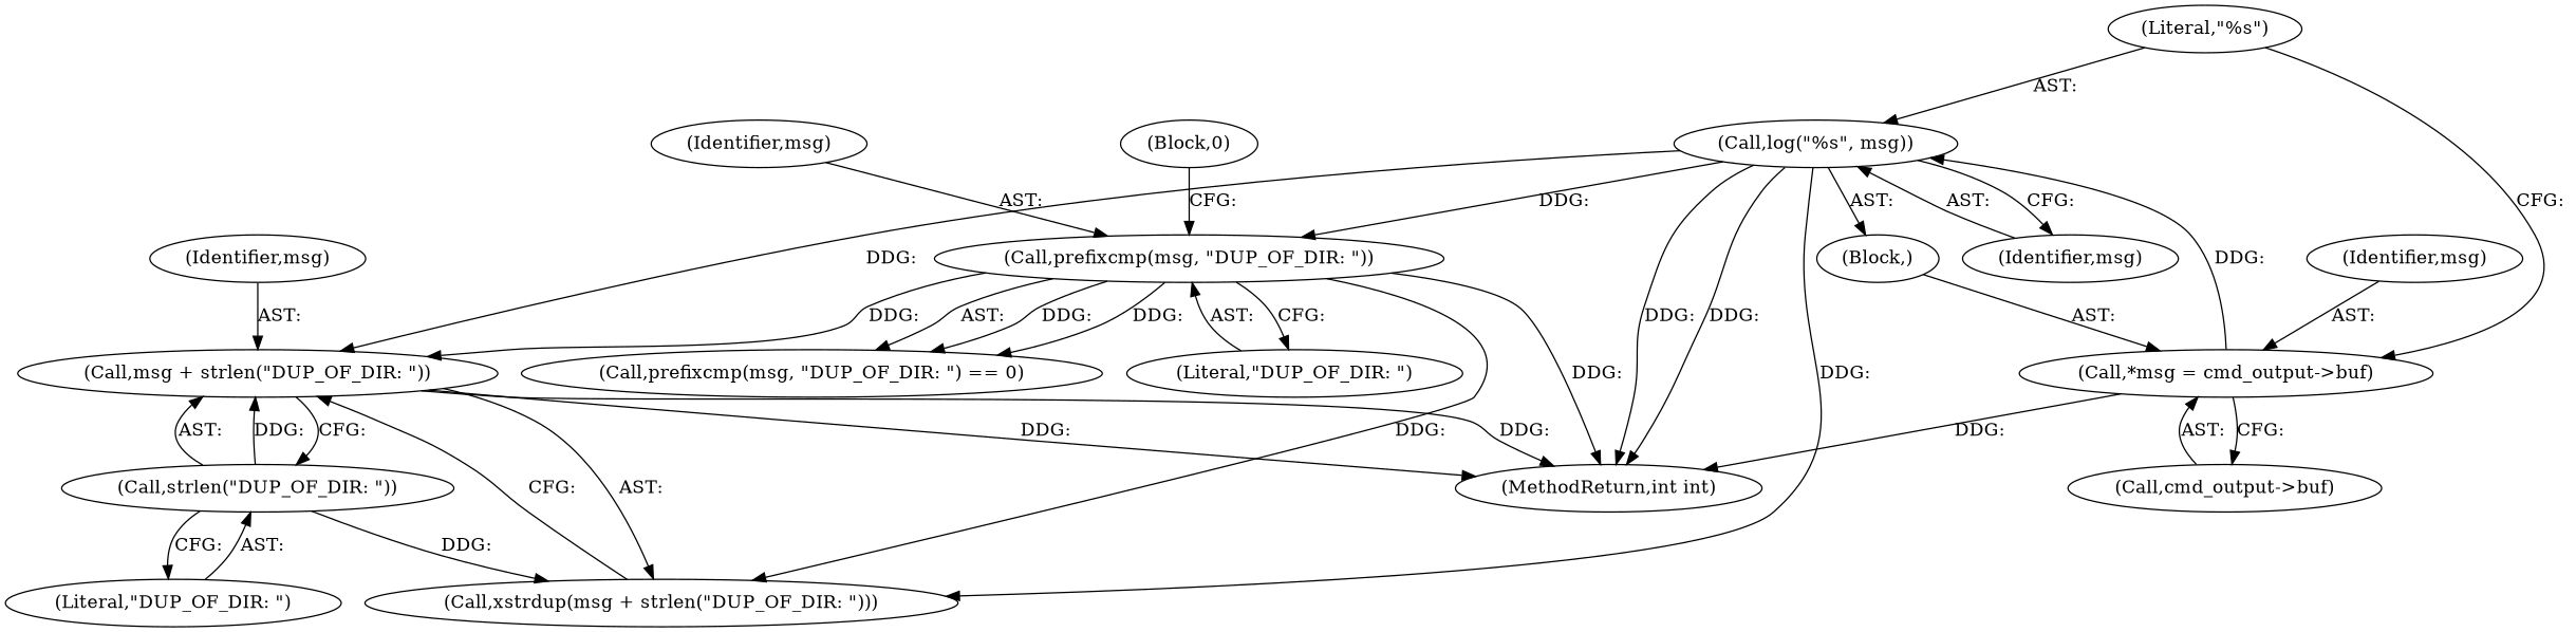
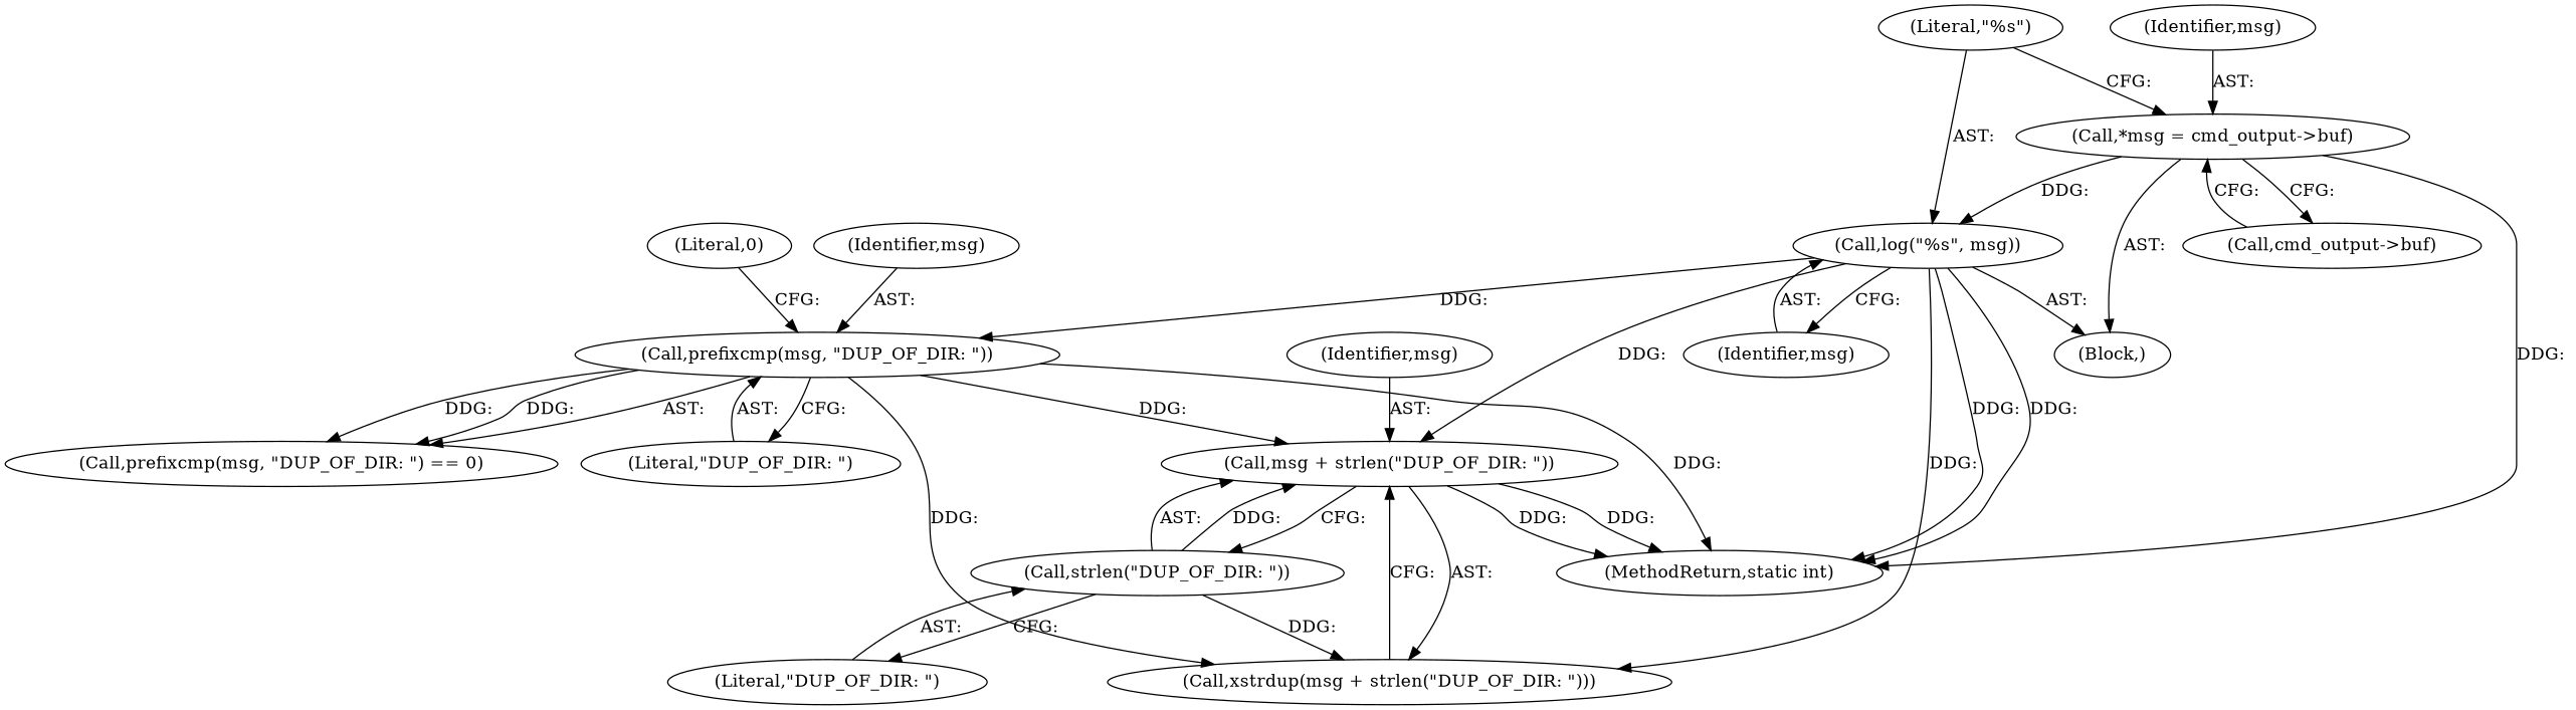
  digraph {
    n1 [label="(Call,msg + strlen(\"DUP_OF_DIR: \"))"]
    n2 [label="(Call,strlen(\"DUP_OF_DIR: \"))"]
    n3 [label="(Call,xstrdup(msg + strlen(\"DUP_OF_DIR: \")))"]
-   n4 [label="(MethodReturn,int int)"]
+   n4 [label="(MethodReturn,static int)"]
    n5 [label="(Literal,\"DUP_OF_DIR: \")"]
    n6 [label="(Call,prefixcmp(msg, \"DUP_OF_DIR: \"))"]
    n7 [label="(Call,prefixcmp(msg, \"DUP_OF_DIR: \") == 0)"]
    n8 [label="(Literal,\"DUP_OF_DIR: \")"]
    n9 [label="(Call,log(\"%s\", msg))"]
    n10 [label="(Identifier,msg)"]
    n11 [label="(Block,)"]
    n12 [label="(Call,*msg = cmd_output->buf)"]
    n13 [label="(Call,cmd_output->buf)"]
    n14 [label="(Literal,\"%s\")"]
    n15 [label="(Identifier,msg)"]
-   n16 [label="(Block,0)"]
+   n16 [label="(Literal,0)"]
    n17 [label="(Identifier,msg)"]
    n18 [label="(Identifier,msg)"]
    n1 -> n2 [label="CFG: "]
    n1 -> n3 [label="AST: "]
    n1 -> n4 [label="DDG: "]
    n1 -> n4 [label="DDG: "]
    n2 -> n1 [label="AST: "]
    n2 -> n1 [label="DDG: "]
    n2 -> n3 [label="DDG: "]
    n2 -> n5 [label="CFG: "]
    n3 -> n1 [label="CFG: "]
    n5 -> n2 [label="AST: "]
    n6 -> n1 [label="DDG: "]
    n6 -> n3 [label="DDG: "]
    n6 -> n4 [label="DDG: "]
    n6 -> n7 [label="AST: "]
    n6 -> n7 [label="DDG: "]
    n6 -> n7 [label="DDG: "]
    n6 -> n8 [label="CFG: "]
    n8 -> n6 [label="AST: "]
    n9 -> n1 [label="DDG: "]
    n9 -> n3 [label="DDG: "]
    n9 -> n4 [label="DDG: "]
    n9 -> n4 [label="DDG: "]
    n9 -> n6 [label="DDG: "]
    n9 -> n10 [label="CFG: "]
    n9 -> n11 [label="AST: "]
    n10 -> n9 [label="AST: "]
    n12 -> n4 [label="DDG: "]
    n12 -> n9 [label="DDG: "]
-   n11 -> n12 [label="AST: "]
+   n12 -> n11 [label="AST: "]
    n12 -> n13 [label="CFG: "]
-   n13 -> n12 [label="AST: "]
+   n13 -> n12 [label="CFG: "]
    n14 -> n9 [label="AST: "]
    n14 -> n12 [label="CFG: "]
    n15 -> n6 [label="AST: "]
    n16 -> n6 [label="CFG: "]
    n17 -> n12 [label="AST: "]
    n18 -> n1 [label="AST: "]
  }
